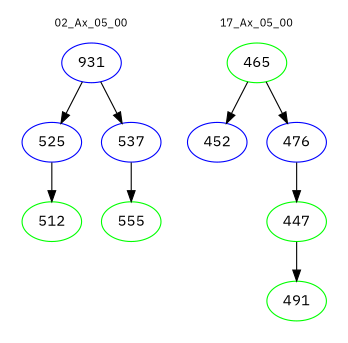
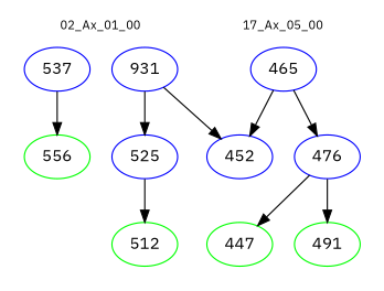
  digraph {
    fontname="IBM Plex Sans"
    node [color=blue fontname="IBM Plex Sans"]
    edge [color=black fontname="IBM Plex Sans"]
    n1 [label=931]
    n2 [label=525]
    n3 [label=537]
    n4 [color=green label=512]
-   n5 [color=green label=555]
-   n6 [color=green label=465]
+   n5 [color=green label=556]
+   n6 [label=465]
    n7 [label=452]
    n8 [label=476]
    n9 [color=green label=447]
    n10 [color=green label=491]
    subgraph cluster_1 {
      color=white
      fontsize=10
-     label="02_Ax_05_00"
+     label="02_Ax_01_00"
      n1
      n2
      n3
      n4
      n5
    }
    subgraph cluster_2 {
      color=white
      fontsize=10
      label="17_Ax_05_00"
      n6
      n7
      n8
      n9
      n10
    }
    n1 -> n2
-   n1 -> n3
+   n1 -> n7
    n2 -> n4
    n3 -> n5
    n6 -> n7
    n6 -> n8
    n8 -> n9
-   n9 -> n10
+   n8 -> n10
  }
